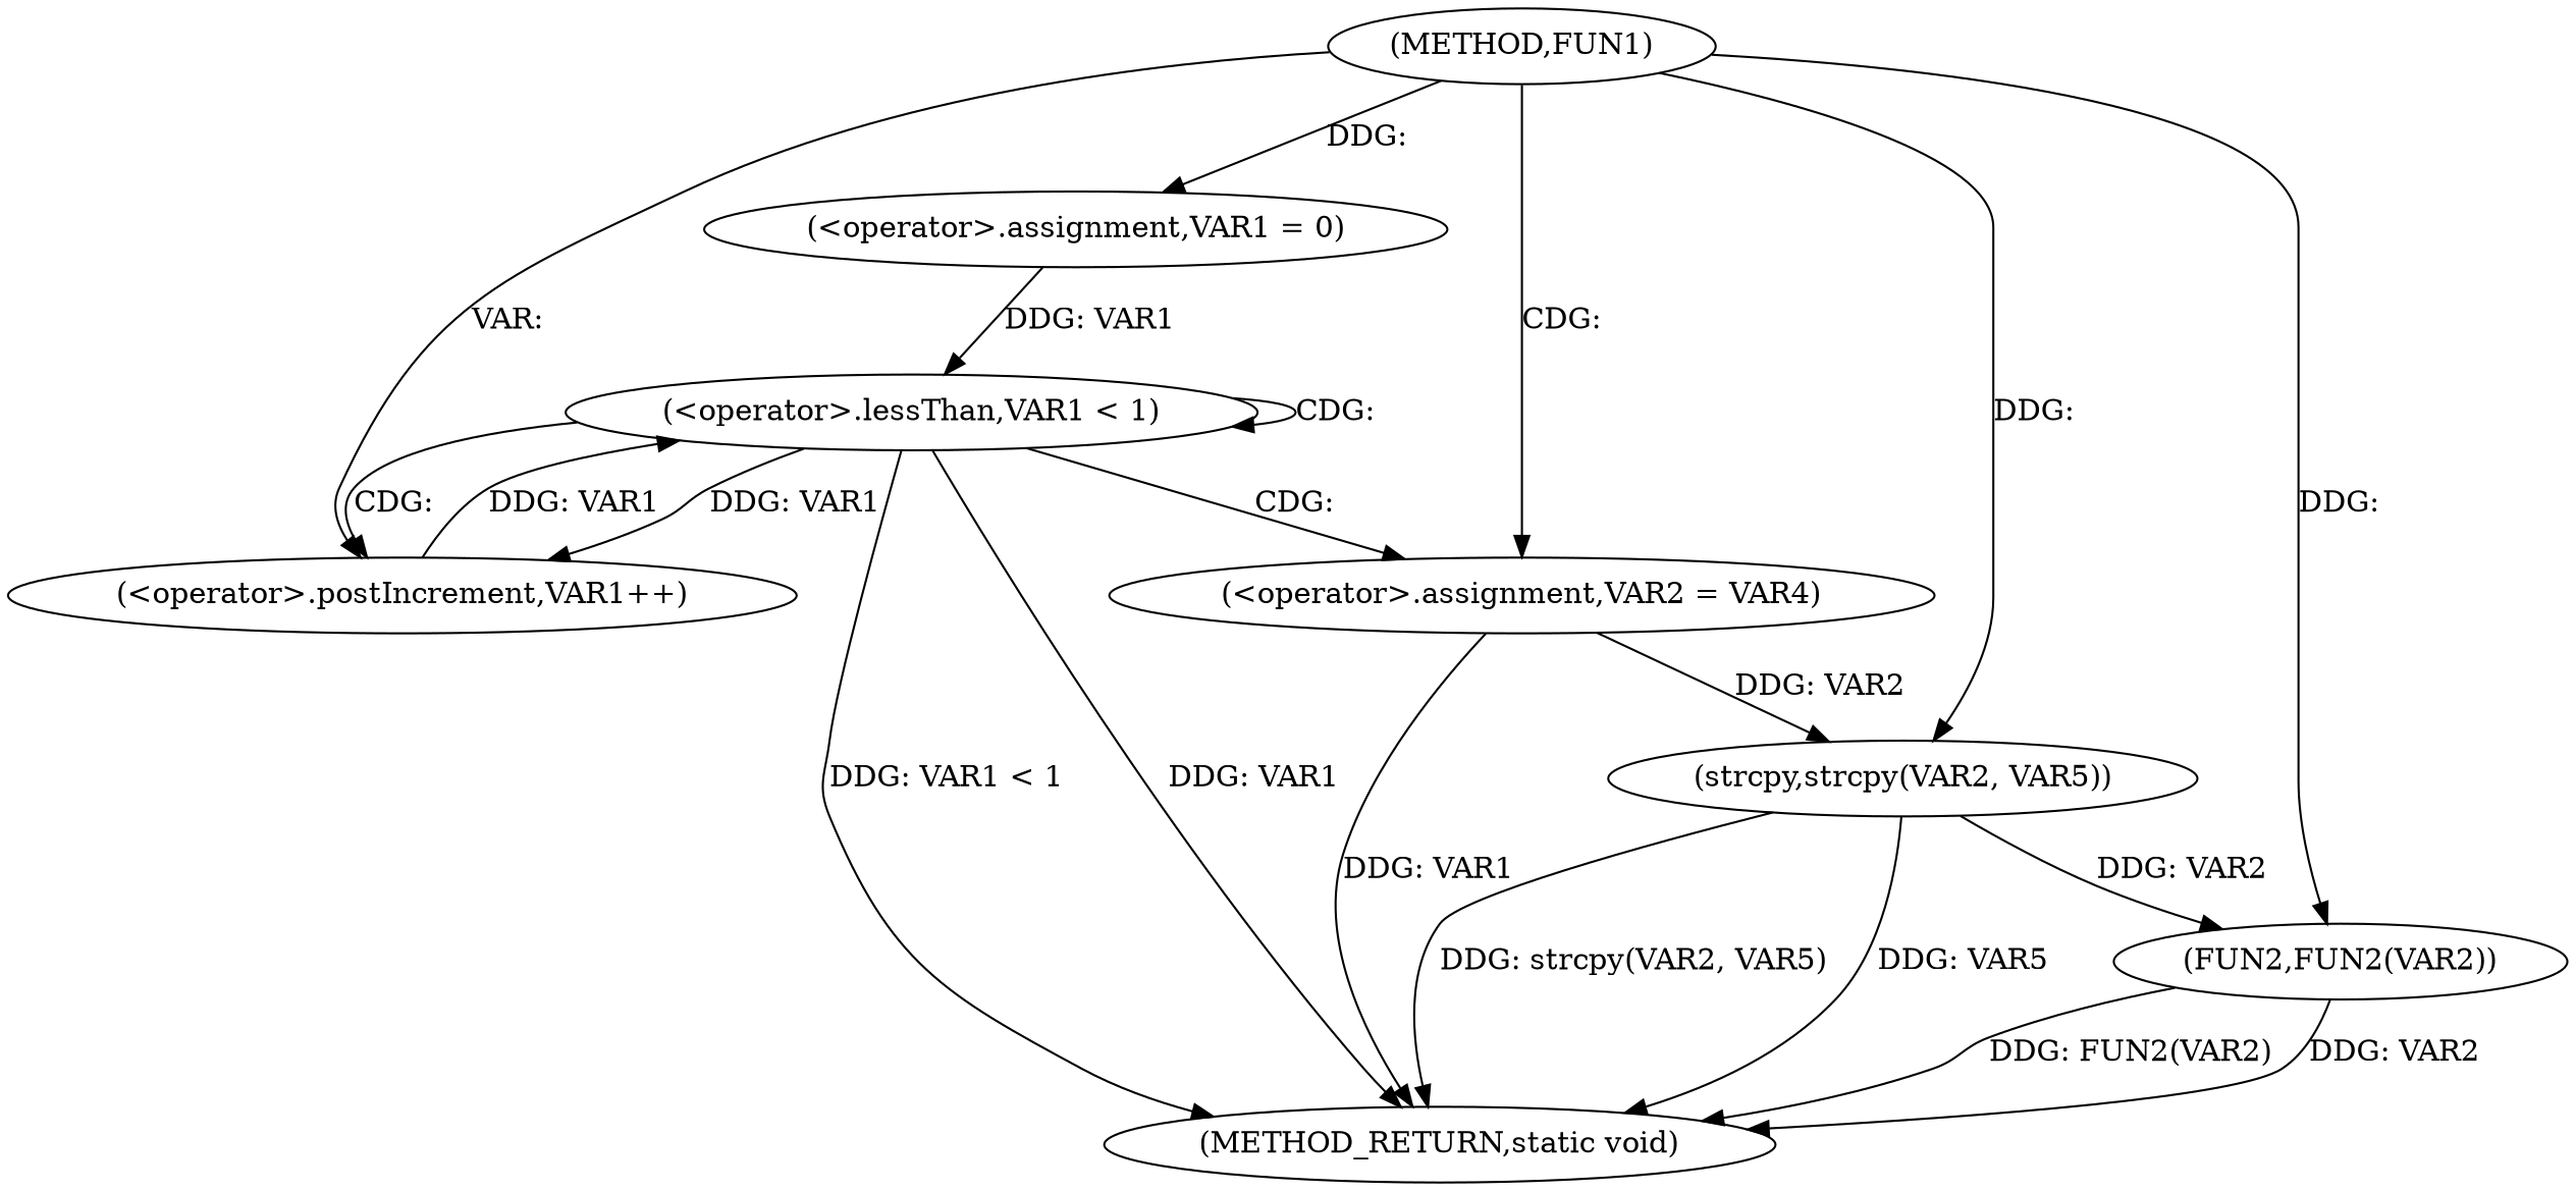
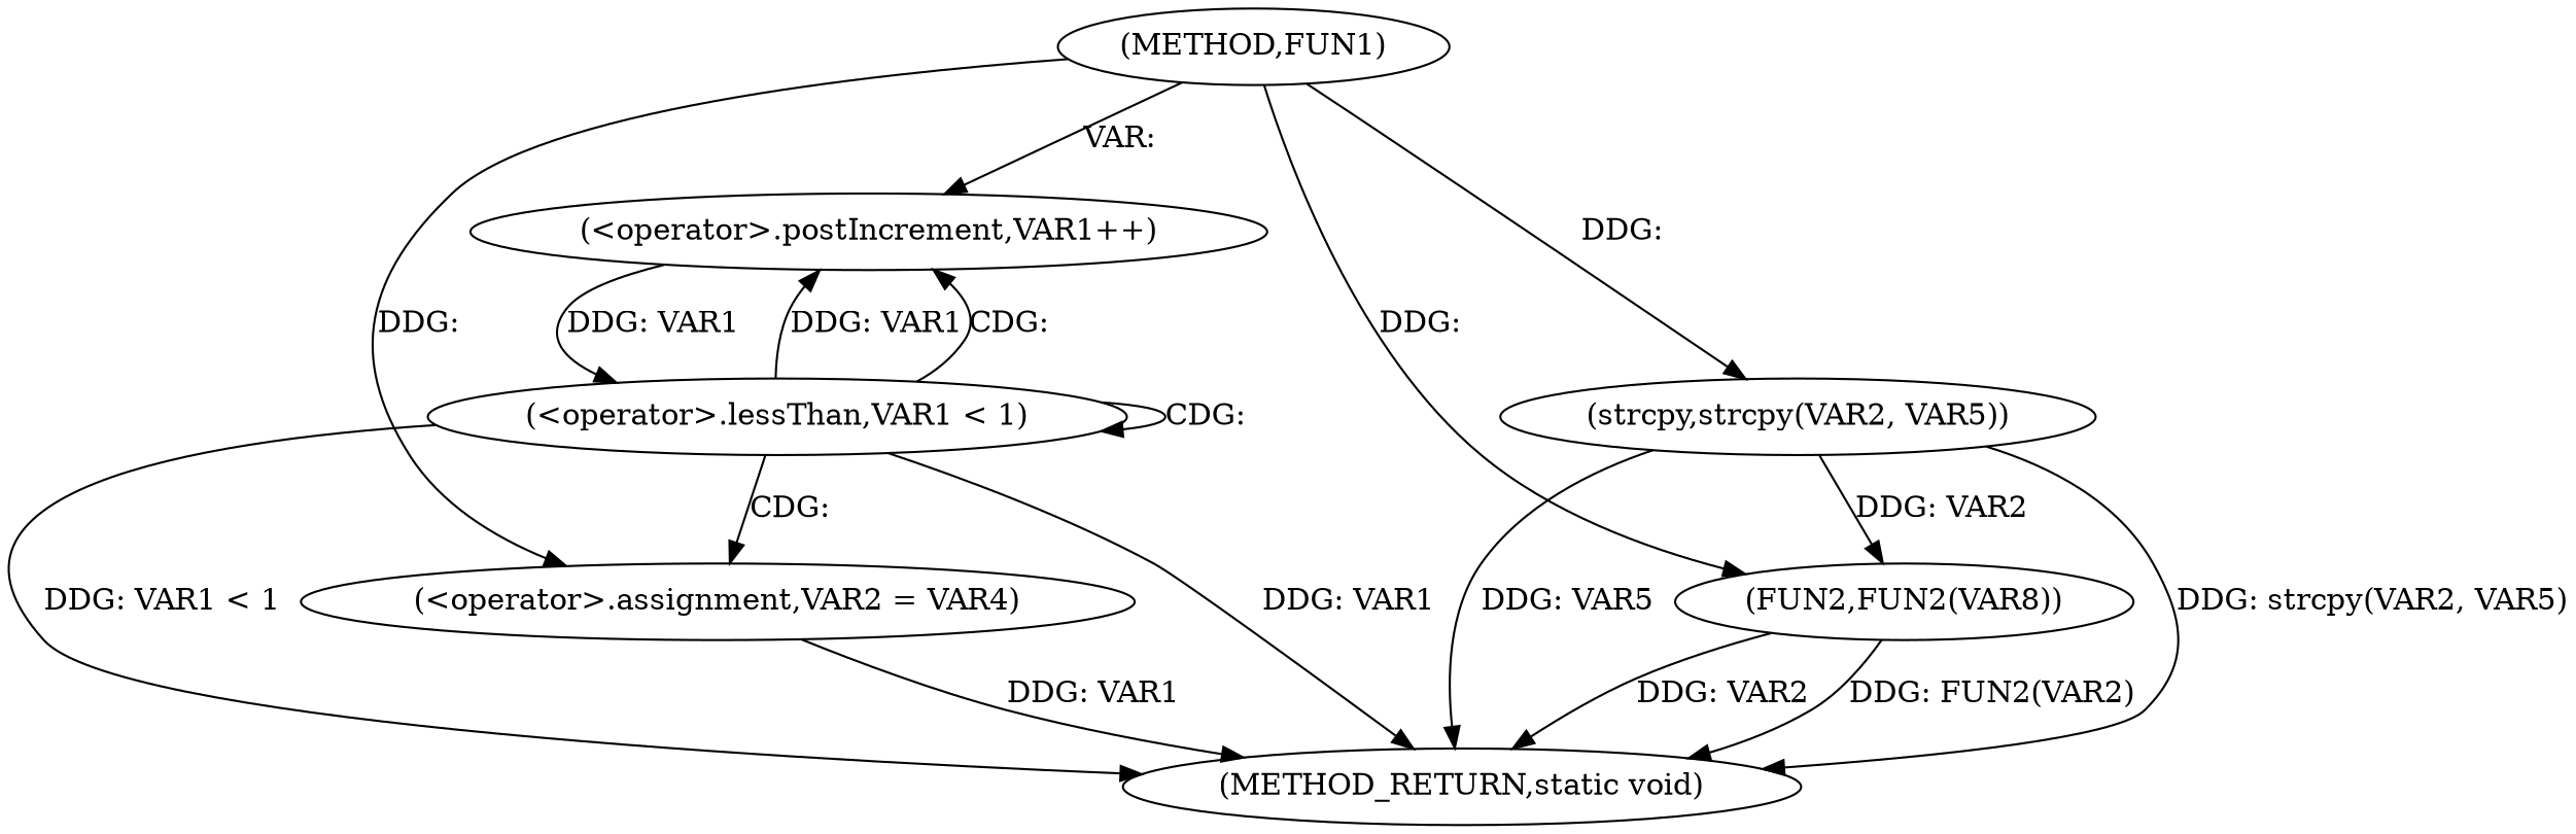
  digraph {
    n1 [label="(METHOD,FUN1)"]
-   n2 [label="(<operator>.assignment,VAR1 = 0)"]
    n3 [label="(<operator>.postIncrement,VAR1++)"]
    n4 [label="(<operator>.assignment,VAR2 = VAR4)"]
    n5 [label="(strcpy,strcpy(VAR2, VAR5))"]
-   n6 [label="(FUN2,FUN2(VAR2))"]
+   n6 [label="(FUN2,FUN2(VAR8))"]
    n7 [label="(<operator>.lessThan,VAR1 < 1)"]
    n8 [label="(METHOD_RETURN,static void)"]
-   n1 -> n2 [label="DDG: "]
    n1 -> n3 [label="VAR: "]
-   n1 -> n4 [label="CDG: "]
+   n1 -> n4 [label="DDG: "]
    n1 -> n5 [label="DDG: "]
    n1 -> n6 [label="DDG: "]
-   n2 -> n7 [label="DDG: VAR1"]
    n3 -> n7 [label="DDG: VAR1"]
-   n4 -> n5 [label="DDG: VAR2"]
    n4 -> n8 [label="DDG: VAR1"]
    n5 -> n6 [label="DDG: VAR2"]
    n5 -> n8 [label="DDG: VAR5"]
    n5 -> n8 [label="DDG: strcpy(VAR2, VAR5)"]
    n6 -> n8 [label="DDG: VAR2"]
    n6 -> n8 [label="DDG: FUN2(VAR2)"]
    n7 -> n3 [label="DDG: VAR1"]
    n7 -> n3 [label="CDG: "]
    n7 -> n4 [label="CDG: "]
    n7 -> n7 [label="CDG: "]
    n7 -> n8 [label="DDG: VAR1 < 1"]
    n7 -> n8 [label="DDG: VAR1"]
  }
